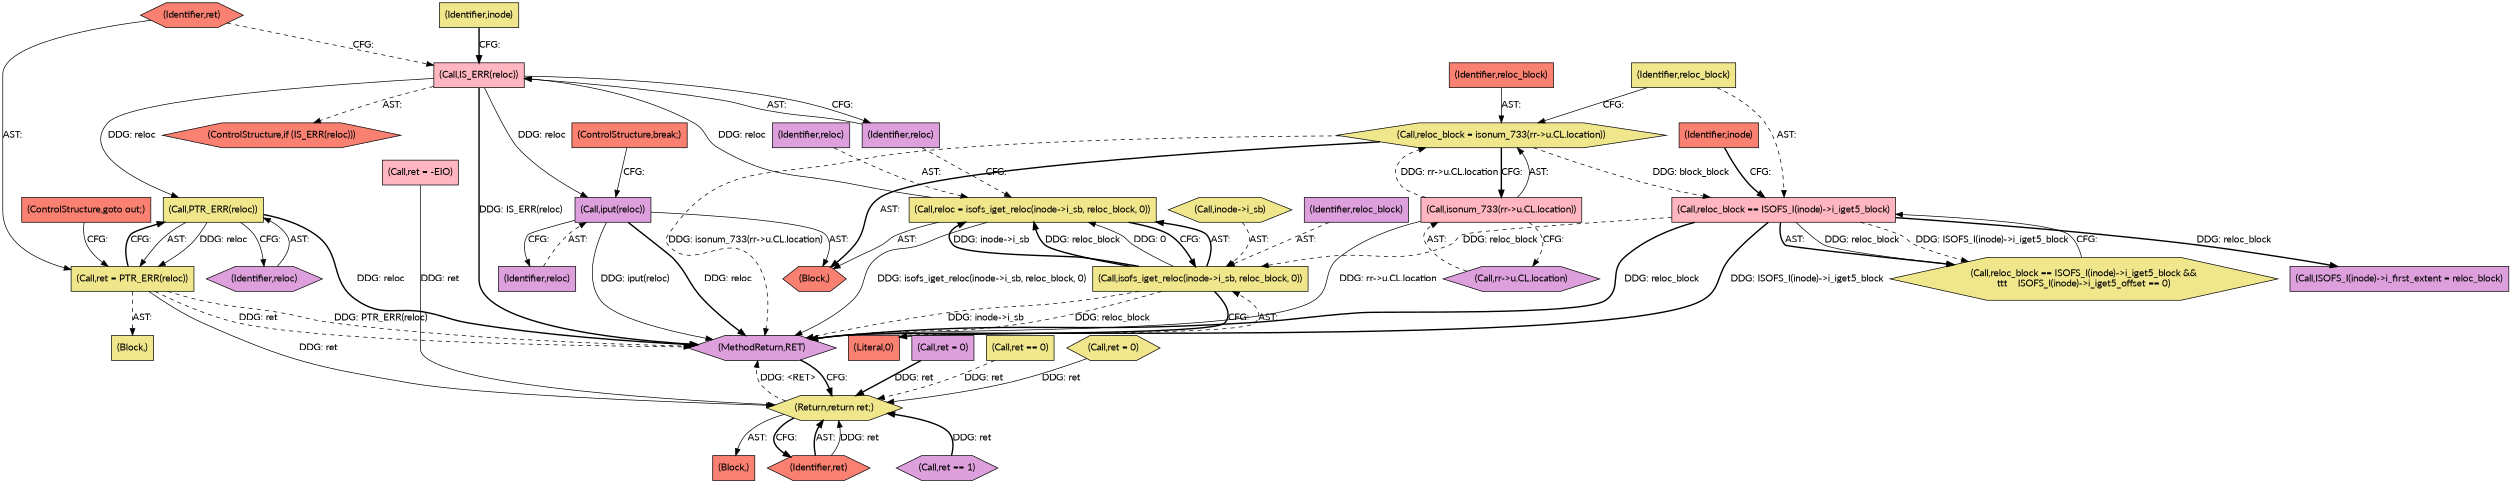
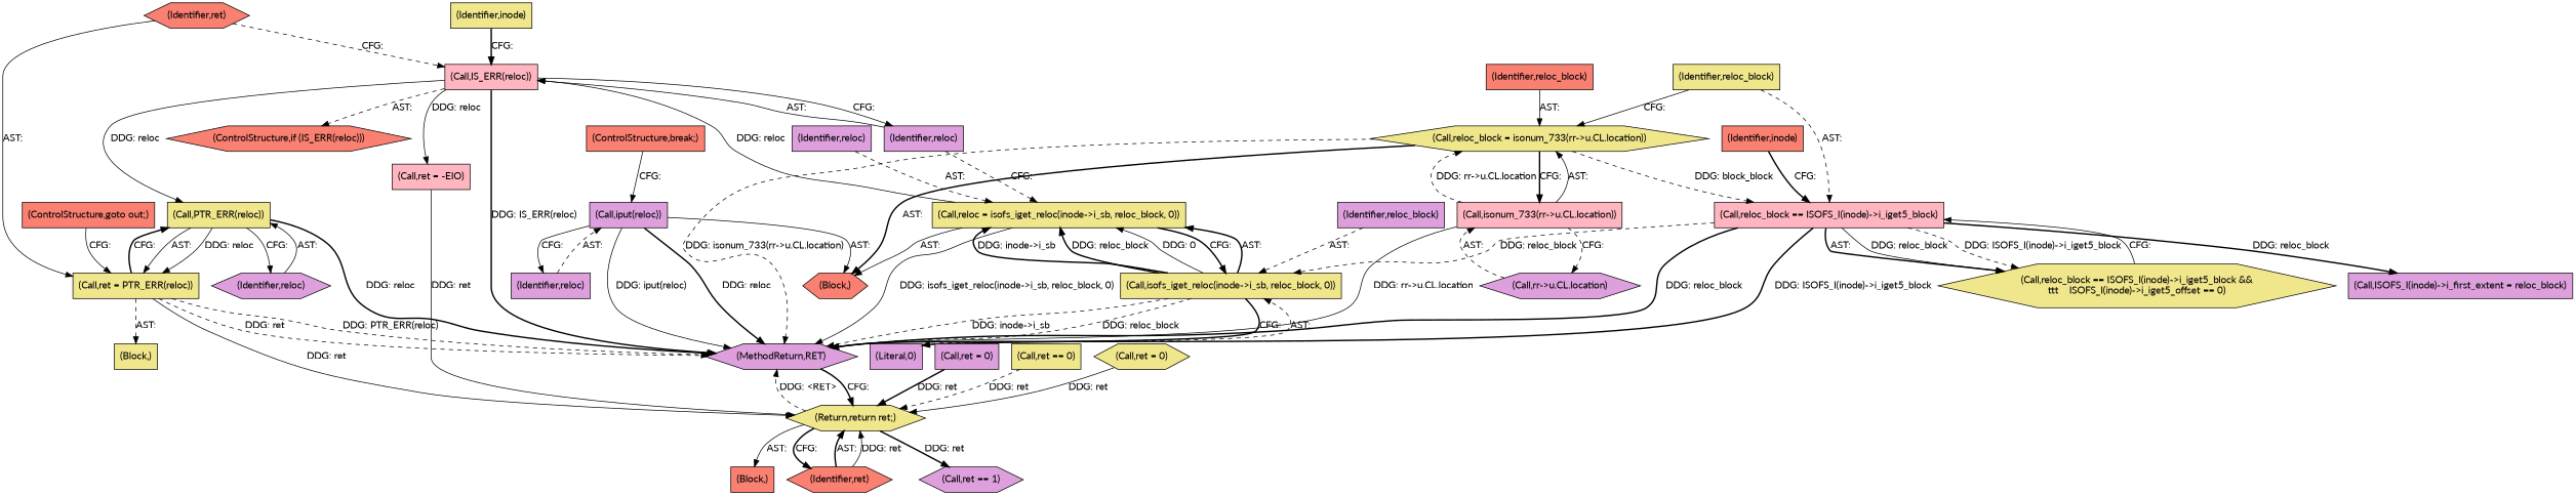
  digraph {
    fontname=Lato
    node [fillcolor=khaki fontname=Lato shape=box style=filled]
    edge [fontname=Lato style=solid]
    n1 [fillcolor=lightpink label="(Call,IS_ERR(reloc))"]
    n2 [label="(Call,PTR_ERR(reloc))"]
    n3 [fillcolor=plum label="(Call,iput(reloc))"]
    n4 [fillcolor=plum label="(Identifier,reloc)"]
    n5 [fillcolor=plum label="(MethodReturn,RET)" shape=hexagon]
    n6 [fillcolor=salmon label="(ControlStructure,if (IS_ERR(reloc)))" shape=hexagon]
    n7 [label="(Call,ret = PTR_ERR(reloc))"]
    n8 [fillcolor=plum label="(Identifier,reloc)" shape=hexagon]
    n9 [fillcolor=salmon label="(Block,)" shape=hexagon]
    n10 [fillcolor=plum label="(Identifier,reloc)"]
    n11 [label="(Call,reloc = isofs_iget_reloc(inode->i_sb, reloc_block, 0))"]
    n12 [label="(Return,return ret;)" shape=hexagon]
    n13 [label="(Call,isofs_iget_reloc(inode->i_sb, reloc_block, 0))"]
-   n14 [fillcolor=salmon label="(Literal,0)"]
+   n14 [fillcolor=plum label="(Literal,0)"]
    n15 [fillcolor=lightpink label="(Call,reloc_block == ISOFS_I(inode)->i_iget5_block)"]
    n16 [fillcolor=plum label="(Call,ISOFS_I(inode)->i_first_extent = reloc_block)"]
    n17 [label="(Call,reloc_block == ISOFS_I(inode)->i_iget5_block &&\n\t\t\t    ISOFS_I(inode)->i_iget5_offset == 0)" shape=hexagon]
    n18 [label="(Call,reloc_block = isonum_733(rr->u.CL.location))" shape=hexagon]
    n19 [fillcolor=lightpink label="(Call,isonum_733(rr->u.CL.location))"]
    n20 [fillcolor=plum label="(Call,rr->u.CL.location)" shape=hexagon]
    n21 [label="(Block,)"]
    n22 [fillcolor=salmon label="(Block,)"]
    n23 [fillcolor=salmon label="(Identifier,ret)" shape=hexagon]
    n24 [fillcolor=salmon label="(Identifier,inode)"]
    n25 [label="(Identifier,inode)"]
    n26 [fillcolor=plum label="(Call,ret = 0)"]
    n27 [fillcolor=plum label="(Identifier,reloc_block)"]
    n28 [fillcolor=salmon label="(ControlStructure,break;)"]
    n29 [label="(Call,ret == 0)"]
    n30 [fillcolor=salmon label="(ControlStructure,goto out;)"]
    n31 [fillcolor=lightpink label="(Call,ret = -EIO)"]
    n32 [fillcolor=plum label="(Identifier,reloc)"]
    n33 [fillcolor=salmon label="(Identifier,ret)" shape=hexagon]
    n34 [fillcolor=salmon label="(Identifier,reloc_block)"]
    n35 [label="(Call,ret = 0)" shape=hexagon]
    n36 [fillcolor=plum label="(Call,ret == 1)" shape=hexagon]
-   n37 [label="(Call,inode->i_sb)" shape=hexagon]
    n38 [label="(Identifier,reloc_block)"]
    n1 -> n2 [label="DDG: reloc"]
-   n1 -> n3 [label="DDG: reloc"]
+   n1 -> n31 [label="DDG: reloc"]
    n1 -> n4 [label="CFG: "]
    n1 -> n5 [label="DDG: IS_ERR(reloc)" style=bold]
    n1 -> n6 [label="AST: " style=dashed]
    n2 -> n5 [label="DDG: reloc" style=bold]
    n2 -> n7 [label="AST: "]
    n2 -> n7 [label="DDG: reloc"]
    n2 -> n8 [label="CFG: "]
    n3 -> n5 [label="DDG: reloc" style=bold]
    n3 -> n5 [label="DDG: iput(reloc)"]
    n3 -> n9 [label="AST: "]
    n3 -> n10 [label="CFG: "]
    n4 -> n1 [label="AST: "]
    n4 -> n11 [label="CFG: " style=dashed]
    n5 -> n12 [label="CFG: " style=bold]
    n7 -> n2 [label="CFG: " style=bold]
    n7 -> n5 [label="DDG: PTR_ERR(reloc)" style=dashed]
    n7 -> n5 [label="DDG: ret" style=dashed]
    n7 -> n12 [label="DDG: ret"]
    n7 -> n21 [label="AST: " style=dashed]
    n8 -> n2 [label="AST: "]
    n10 -> n3 [label="AST: " style=dashed]
    n11 -> n1 [label="DDG: reloc"]
    n11 -> n5 [label="DDG: isofs_iget_reloc(inode->i_sb, reloc_block, 0)"]
    n11 -> n9 [label="AST: "]
    n11 -> n13 [label="CFG: " style=bold]
    n12 -> n5 [label="DDG: <RET>" style=dashed]
    n12 -> n22 [label="AST: "]
    n12 -> n23 [label="CFG: " style=bold]
    n13 -> n5 [label="DDG: reloc_block" style=dashed]
    n13 -> n5 [label="DDG: inode->i_sb" style=dashed]
    n13 -> n11 [label="AST: " style=bold]
    n13 -> n11 [label="DDG: inode->i_sb" style=bold]
    n13 -> n11 [label="DDG: reloc_block" style=bold]
    n13 -> n11 [label="DDG: 0"]
    n13 -> n14 [label="CFG: " style=bold]
    n14 -> n13 [label="AST: " style=dashed]
    n15 -> n5 [label="DDG: ISOFS_I(inode)->i_iget5_block" style=bold]
    n15 -> n5 [label="DDG: reloc_block" style=bold]
    n15 -> n13 [label="DDG: reloc_block" style=dashed]
    n15 -> n16 [label="DDG: reloc_block" style=bold]
    n15 -> n17 [label="AST: " style=bold]
    n15 -> n17 [label="DDG: reloc_block"]
    n15 -> n17 [label="DDG: ISOFS_I(inode)->i_iget5_block" style=dashed]
    n17 -> n15 [label="CFG: "]
    n18 -> n5 [label="DDG: isonum_733(rr->u.CL.location)" style=dashed]
    n18 -> n9 [label="AST: " style=bold]
    n18 -> n15 [label="DDG: block_block" style=dashed]
    n18 -> n19 [label="CFG: " style=bold]
    n19 -> n5 [label="DDG: rr->u.CL.location"]
    n19 -> n18 [label="AST: "]
    n19 -> n18 [label="DDG: rr->u.CL.location" style=dashed]
    n19 -> n20 [label="CFG: " style=dashed]
    n20 -> n19 [label="AST: " style=dashed]
    n23 -> n12 [label="AST: " style=bold]
    n23 -> n12 [label="DDG: ret"]
    n24 -> n15 [label="CFG: " style=bold]
    n25 -> n1 [label="CFG: " style=bold]
    n26 -> n12 [label="DDG: ret" style=bold]
    n27 -> n13 [label="AST: " style=dashed]
    n28 -> n3 [label="CFG: "]
    n29 -> n12 [label="DDG: ret" style=dashed]
    n30 -> n7 [label="CFG: "]
    n31 -> n12 [label="DDG: ret"]
    n32 -> n11 [label="AST: " style=dashed]
    n33 -> n1 [label="CFG: " style=dashed]
    n33 -> n7 [label="AST: "]
    n34 -> n18 [label="AST: "]
    n35 -> n12 [label="DDG: ret"]
-   n36 -> n12 [label="DDG: ret" style=bold]
-   n37 -> n13 [label="AST: " style=dashed]
+   n12 -> n36 [label="DDG: ret" style=bold]
    n38 -> n15 [label="AST: " style=dashed]
    n38 -> n18 [label="CFG: "]
  }
